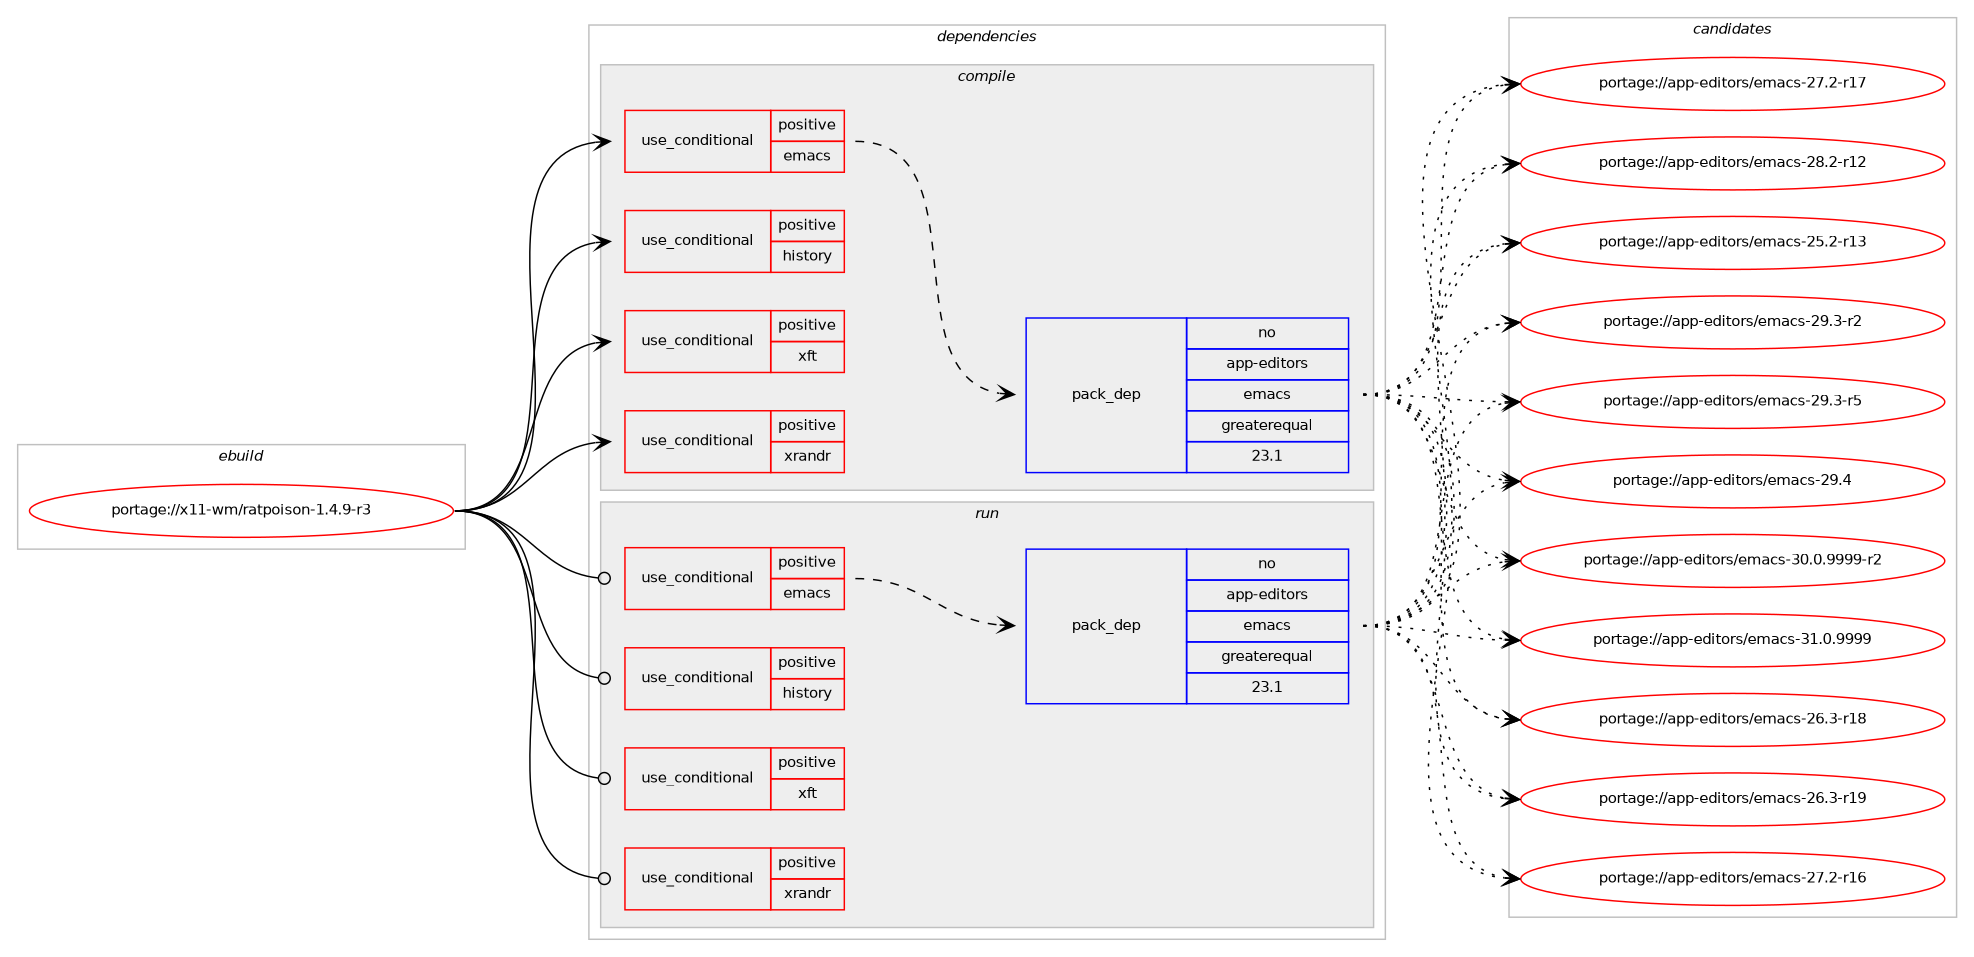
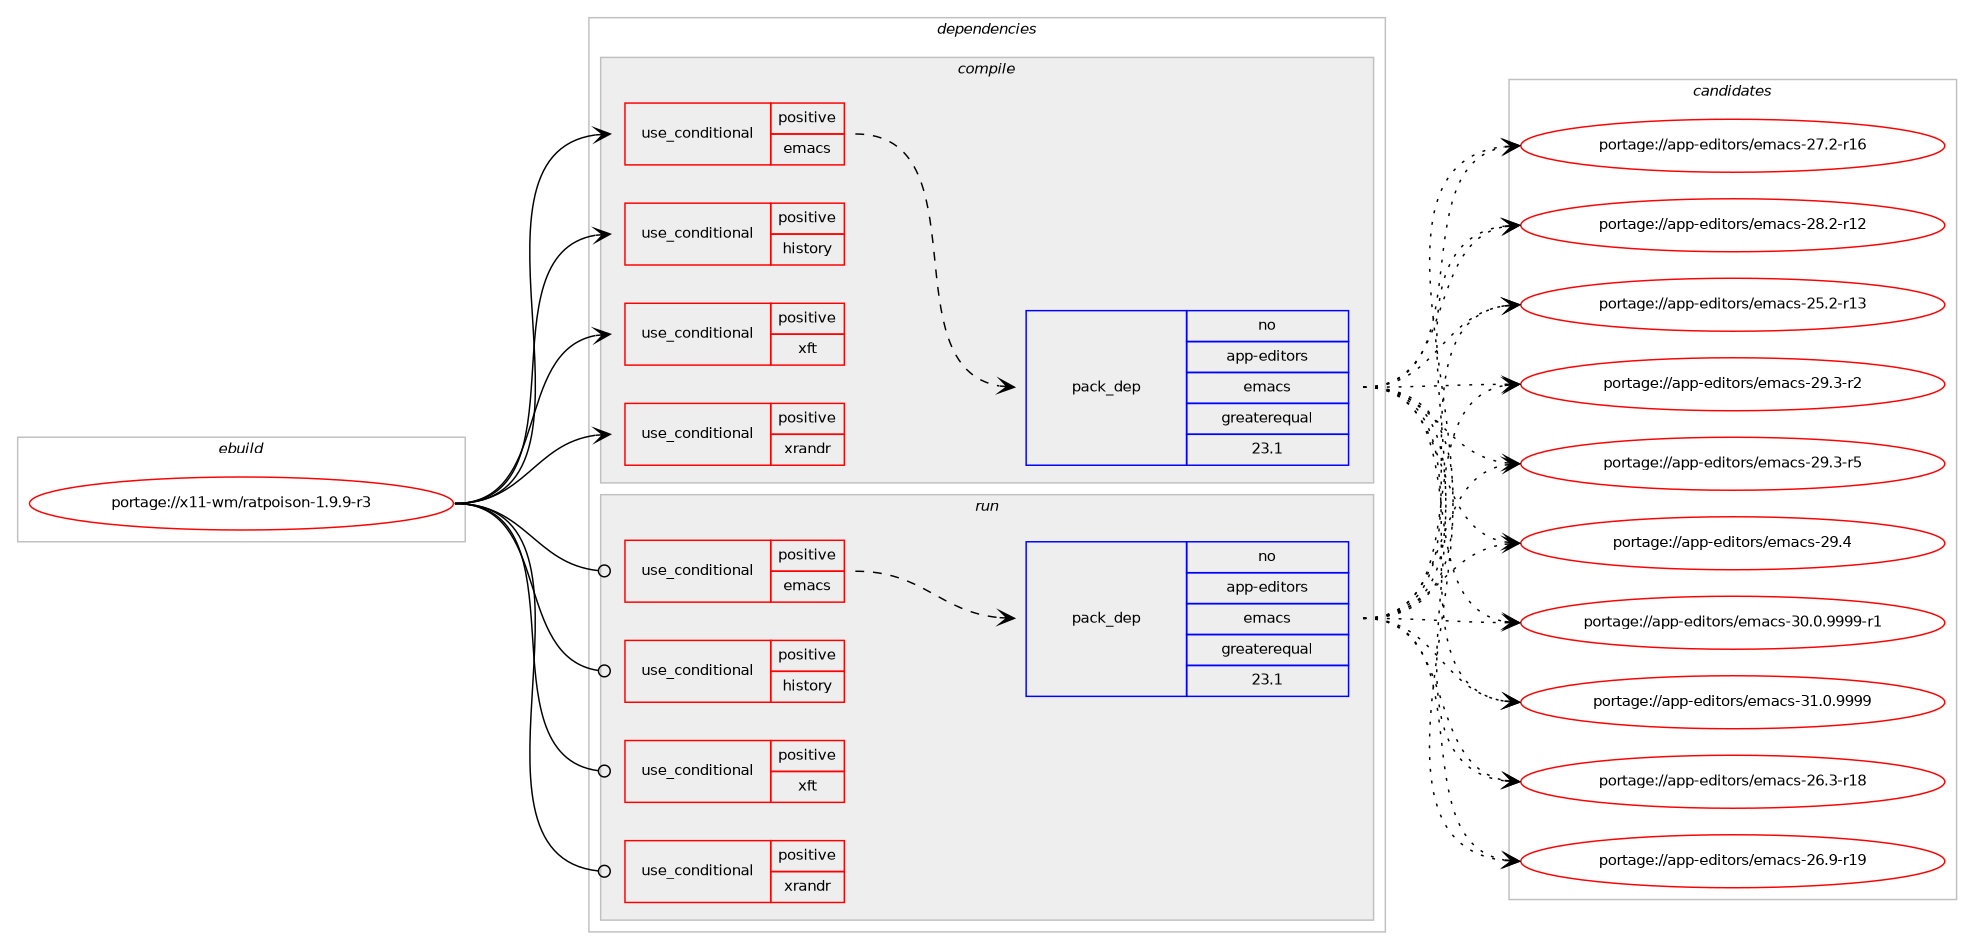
  digraph {
    compound=true
    concentrate=true
    fontname=Helvetica
    fontsize=10
    newrank=true
    rankdir=LR
    ranksep=1.5
    node [color=red fontname=Helvetica fontsize=10]
    edge [arrowhead=vee headport=w style=dotted tailport=e weight=100]
-   n1 [label="portage://x11-wm/ratpoison-1.4.9-r3" width=4]
+   n1 [label="portage://x11-wm/ratpoison-1.9.9-r3" width=4]
    n2 [color=blue label=<<TABLE BORDER="0" CELLBORDER="1" CELLSPACING="0" CELLPADDING="4" WIDTH="220"><TR><TD ROWSPAN="6" CELLPADDING="30">pack_dep</TD></TR><TR><TD WIDTH="110">no</TD></TR><TR><TD>app-editors</TD></TR><TR><TD>emacs</TD></TR><TR><TD>greaterequal</TD></TR><TR><TD>23.1</TD></TR></TABLE>> shape=none]
    n3 [label=<<TABLE BORDER="0" CELLBORDER="1" CELLSPACING="0" CELLPADDING="4"><TR><TD ROWSPAN="3" CELLPADDING="10">use_conditional</TD></TR><TR><TD>positive</TD></TR><TR><TD>emacs</TD></TR></TABLE>> shape=none]
    n4 [label=<<TABLE BORDER="0" CELLBORDER="1" CELLSPACING="0" CELLPADDING="4"><TR><TD ROWSPAN="3" CELLPADDING="10">use_conditional</TD></TR><TR><TD>positive</TD></TR><TR><TD>history</TD></TR></TABLE>> shape=none]
    n5 [label=<<TABLE BORDER="0" CELLBORDER="1" CELLSPACING="0" CELLPADDING="4"><TR><TD ROWSPAN="3" CELLPADDING="10">use_conditional</TD></TR><TR><TD>positive</TD></TR><TR><TD>xft</TD></TR></TABLE>> shape=none]
    n6 [label=<<TABLE BORDER="0" CELLBORDER="1" CELLSPACING="0" CELLPADDING="4"><TR><TD ROWSPAN="3" CELLPADDING="10">use_conditional</TD></TR><TR><TD>positive</TD></TR><TR><TD>xrandr</TD></TR></TABLE>> shape=none]
    n7 [color=blue label=<<TABLE BORDER="0" CELLBORDER="1" CELLSPACING="0" CELLPADDING="4" WIDTH="220"><TR><TD ROWSPAN="6" CELLPADDING="30">pack_dep</TD></TR><TR><TD WIDTH="110">no</TD></TR><TR><TD>app-editors</TD></TR><TR><TD>emacs</TD></TR><TR><TD>greaterequal</TD></TR><TR><TD>23.1</TD></TR></TABLE>> shape=none]
    n8 [label=<<TABLE BORDER="0" CELLBORDER="1" CELLSPACING="0" CELLPADDING="4"><TR><TD ROWSPAN="3" CELLPADDING="10">use_conditional</TD></TR><TR><TD>positive</TD></TR><TR><TD>emacs</TD></TR></TABLE>> shape=none]
    n9 [label=<<TABLE BORDER="0" CELLBORDER="1" CELLSPACING="0" CELLPADDING="4"><TR><TD ROWSPAN="3" CELLPADDING="10">use_conditional</TD></TR><TR><TD>positive</TD></TR><TR><TD>history</TD></TR></TABLE>> shape=none]
    n10 [label=<<TABLE BORDER="0" CELLBORDER="1" CELLSPACING="0" CELLPADDING="4"><TR><TD ROWSPAN="3" CELLPADDING="10">use_conditional</TD></TR><TR><TD>positive</TD></TR><TR><TD>xft</TD></TR></TABLE>> shape=none]
    n11 [label=<<TABLE BORDER="0" CELLBORDER="1" CELLSPACING="0" CELLPADDING="4"><TR><TD ROWSPAN="3" CELLPADDING="10">use_conditional</TD></TR><TR><TD>positive</TD></TR><TR><TD>xrandr</TD></TR></TABLE>> shape=none]
    n12 [label="portage://app-editors/emacs-26.3-r18" width=4]
-   n13 [label="portage://app-editors/emacs-26.3-r19" width=4]
+   n13 [label="portage://app-editors/emacs-26.9-r19" width=4]
    n14 [label="portage://app-editors/emacs-27.2-r16" width=4]
-   n15 [label="portage://app-editors/emacs-27.2-r17" width=4]
    n16 [label="portage://app-editors/emacs-28.2-r12" width=4]
    n17 [label="portage://app-editors/emacs-25.2-r13" width=4]
    n18 [label="portage://app-editors/emacs-29.3-r2" width=4]
    n19 [label="portage://app-editors/emacs-29.3-r5" width=4]
    n20 [label="portage://app-editors/emacs-29.4" width=4]
-   n21 [label="portage://app-editors/emacs-30.0.9999-r2" width=4]
+   n21 [label="portage://app-editors/emacs-30.0.9999-r1" width=4]
    n22 [label="portage://app-editors/emacs-31.0.9999" width=4]
    subgraph cluster_1 {
      color=gray
      label=<<i>ebuild</i>>
      rank=same
      n1
    }
    subgraph cluster_2 {
      color=gray
      label=<<i>dependencies</i>>
      subgraph cluster_3 {
        color=gray
        fillcolor="#eeeeee"
        label=<<i>compile</i>>
        style=filled
        subgraph sub_4 {
          color=gray
          fillcolor="#eeeeee"
          label=<<i>compile</i>>
          style=filled
          n3
          subgraph sub_5 {
            color=gray
            fillcolor="#eeeeee"
            label=<<i>compile</i>>
            style=filled
            n2
          }
        }
        subgraph sub_6 {
          color=gray
          fillcolor="#eeeeee"
          label=<<i>compile</i>>
          style=filled
          n4
        }
        subgraph sub_7 {
          color=gray
          fillcolor="#eeeeee"
          label=<<i>compile</i>>
          style=filled
          n5
        }
        subgraph sub_8 {
          color=gray
          fillcolor="#eeeeee"
          label=<<i>compile</i>>
          style=filled
          n6
        }
      }
      subgraph cluster_9 {
        color=gray
        fillcolor="#eeeeee"
        label=<<i>compile and run</i>>
        style=filled
      }
      subgraph cluster_10 {
        color=gray
        fillcolor="#eeeeee"
        label=<<i>run</i>>
        style=filled
        subgraph sub_11 {
          color=gray
          fillcolor="#eeeeee"
          label=<<i>run</i>>
          style=filled
          n8
          subgraph sub_12 {
            color=gray
            fillcolor="#eeeeee"
            label=<<i>run</i>>
            style=filled
            n7
          }
        }
        subgraph sub_13 {
          color=gray
          fillcolor="#eeeeee"
          label=<<i>run</i>>
          style=filled
          n9
        }
        subgraph sub_14 {
          color=gray
          fillcolor="#eeeeee"
          label=<<i>run</i>>
          style=filled
          n10
        }
        subgraph sub_15 {
          color=gray
          fillcolor="#eeeeee"
          label=<<i>run</i>>
          style=filled
          n11
        }
      }
    }
    subgraph cluster_16 {
      color=gray
      label=<<i>candidates</i>>
      rank=same
      subgraph sub_17 {
        color=black
        label=<<i>candidates</i>>
        nodesep=1
        rank=same
        n12
        n13
        n14
-       n15
        n16
        n17
        n18
        n19
        n20
        n21
        n22
      }
      subgraph sub_18 {
        color=black
        label=<<i>candidates</i>>
        nodesep=1
        rank=same
        n12
        n13
        n14
-       n15
        n16
        n17
        n18
        n19
        n20
        n21
        n22
      }
    }
    n1 -> n3 [style=solid weight=20]
    n1 -> n4 [style=solid weight=20]
    n1 -> n5 [style=solid weight=20]
    n1 -> n6 [style=solid weight=20]
    n1 -> n8 [arrowhead=odot style=solid weight=20]
    n1 -> n9 [arrowhead=odot style=solid weight=20]
    n1 -> n10 [arrowhead=odot style=solid weight=20]
    n1 -> n11 [arrowhead=odot style=solid weight=20]
    n2 -> n12
    n2 -> n13
    n2 -> n14
-   n2 -> n15
    n2 -> n16
    n2 -> n17
    n2 -> n18
    n2 -> n19
    n2 -> n20
    n2 -> n21
    n2 -> n22
    n3 -> n2 [style=dashed weight=20]
    n7 -> n12
    n7 -> n13
    n7 -> n14
-   n7 -> n15
    n7 -> n16
    n7 -> n17
    n7 -> n18
    n7 -> n19
    n7 -> n20
    n7 -> n21
    n7 -> n22
    n8 -> n7 [style=dashed weight=20]
  }
